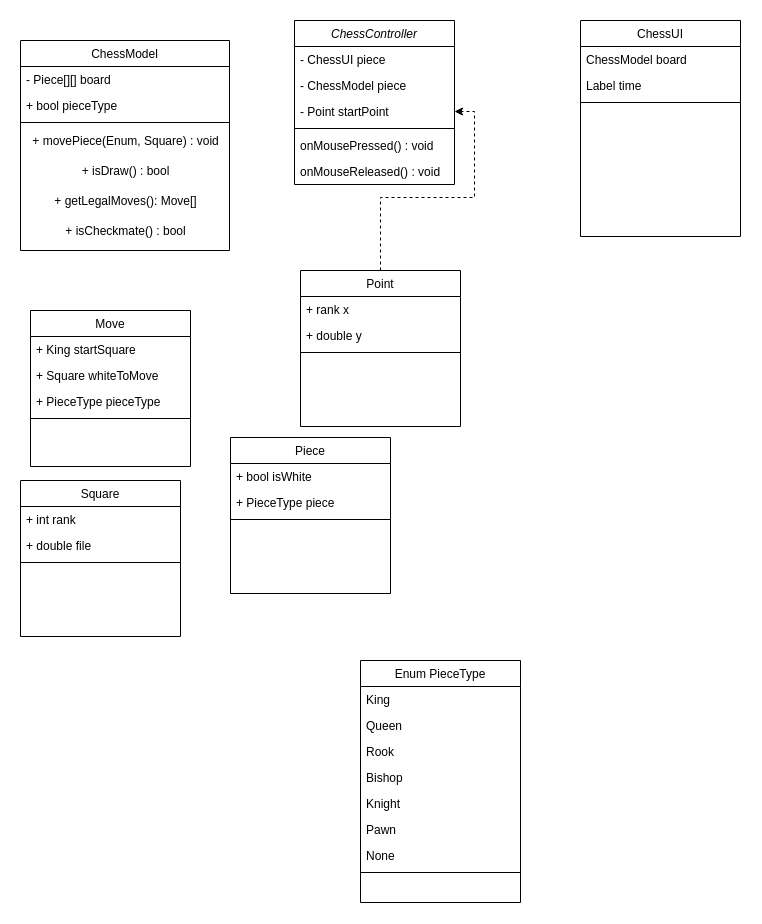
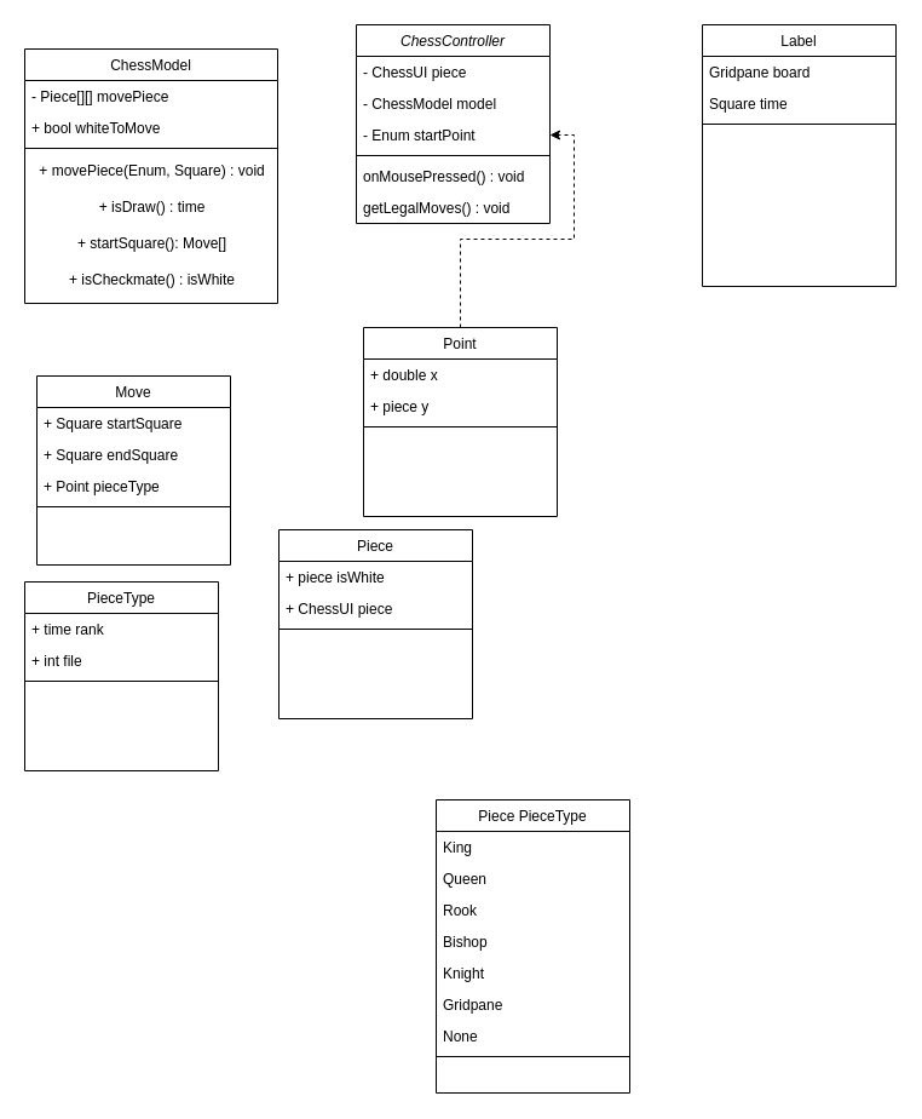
  <mxCell id="0" />
  <mxCell id="1" parent="0" />
  <mxCell id="2" value="ChessController" style="swimlane;fontStyle=2;align=center;verticalAlign=top;childLayout=stackLayout;horizontal=1;startSize=26;horizontalStack=0;resizeParent=1;resizeLast=0;collapsible=1;marginBottom=0;rounded=0;shadow=0;strokeWidth=1;" parent="1" vertex="1"><mxGeometry x="294" y="20" width="160" height="164" as="geometry"><mxRectangle x="230" y="140" width="160" height="26" as="alternateBounds" /></mxGeometry></mxCell>
  <mxCell id="3" value="- ChessUI piece" style="text;align=left;verticalAlign=top;spacingLeft=4;spacingRight=4;overflow=hidden;rotatable=0;points=[[0,0.5],[1,0.5]];portConstraint=eastwest;" parent="2" vertex="1"><mxGeometry y="26" width="160" height="26" as="geometry" /></mxCell>
- <mxCell id="4" value="- ChessModel piece" style="text;align=left;verticalAlign=top;spacingLeft=4;spacingRight=4;overflow=hidden;rotatable=0;points=[[0,0.5],[1,0.5]];portConstraint=eastwest;rounded=0;shadow=0;html=0;" parent="2" vertex="1"><mxGeometry y="52" width="160" height="26" as="geometry" /></mxCell>
- <mxCell id="5" value="- Point startPoint" style="text;align=left;verticalAlign=top;spacingLeft=4;spacingRight=4;overflow=hidden;rotatable=0;points=[[0,0.5],[1,0.5]];portConstraint=eastwest;rounded=0;shadow=0;html=0;" parent="2" vertex="1"><mxGeometry y="78" width="160" height="26" as="geometry" /></mxCell>
+ <mxCell id="4" value="- ChessModel model" style="text;align=left;verticalAlign=top;spacingLeft=4;spacingRight=4;overflow=hidden;rotatable=0;points=[[0,0.5],[1,0.5]];portConstraint=eastwest;rounded=0;shadow=0;html=0;" parent="2" vertex="1"><mxGeometry y="52" width="160" height="26" as="geometry" /></mxCell>
+ <mxCell id="5" value="- Enum startPoint" style="text;align=left;verticalAlign=top;spacingLeft=4;spacingRight=4;overflow=hidden;rotatable=0;points=[[0,0.5],[1,0.5]];portConstraint=eastwest;rounded=0;shadow=0;html=0;" parent="2" vertex="1"><mxGeometry y="78" width="160" height="26" as="geometry" /></mxCell>
  <mxCell id="6" value="" style="line;html=1;strokeWidth=1;align=left;verticalAlign=middle;spacingTop=-1;spacingLeft=3;spacingRight=3;rotatable=0;labelPosition=right;points=[];portConstraint=eastwest;" parent="2" vertex="1"><mxGeometry y="104" width="160" height="8" as="geometry" /></mxCell>
  <mxCell id="7" value="onMousePressed() : void" style="text;align=left;verticalAlign=top;spacingLeft=4;spacingRight=4;overflow=hidden;rotatable=0;points=[[0,0.5],[1,0.5]];portConstraint=eastwest;" parent="2" vertex="1"><mxGeometry y="112" width="160" height="26" as="geometry" /></mxCell>
- <mxCell id="8" value="onMouseReleased() : void" style="text;align=left;verticalAlign=top;spacingLeft=4;spacingRight=4;overflow=hidden;rotatable=0;points=[[0,0.5],[1,0.5]];portConstraint=eastwest;" parent="2" vertex="1"><mxGeometry y="138" width="160" height="26" as="geometry" /></mxCell>
+ <mxCell id="8" value="getLegalMoves() : void" style="text;align=left;verticalAlign=top;spacingLeft=4;spacingRight=4;overflow=hidden;rotatable=0;points=[[0,0.5],[1,0.5]];portConstraint=eastwest;" parent="2" vertex="1"><mxGeometry y="138" width="160" height="26" as="geometry" /></mxCell>
  <mxCell id="9" value="ChessModel" style="swimlane;fontStyle=0;align=center;verticalAlign=top;childLayout=stackLayout;horizontal=1;startSize=26;horizontalStack=0;resizeParent=1;resizeLast=0;collapsible=1;marginBottom=0;rounded=0;shadow=0;strokeWidth=1;" parent="1" vertex="1"><mxGeometry x="20" y="40" width="209" height="210" as="geometry"><mxRectangle x="130" y="380" width="160" height="26" as="alternateBounds" /></mxGeometry></mxCell>
- <mxCell id="10" value="- Piece[][] board" style="text;align=left;verticalAlign=top;spacingLeft=4;spacingRight=4;overflow=hidden;rotatable=0;points=[[0,0.5],[1,0.5]];portConstraint=eastwest;" parent="9" vertex="1"><mxGeometry y="26" width="209" height="26" as="geometry" /></mxCell>
- <mxCell id="11" value="+ bool pieceType" style="text;align=left;verticalAlign=top;spacingLeft=4;spacingRight=4;overflow=hidden;rotatable=0;points=[[0,0.5],[1,0.5]];portConstraint=eastwest;rounded=0;shadow=0;html=0;" parent="9" vertex="1"><mxGeometry y="52" width="209" height="26" as="geometry" /></mxCell>
+ <mxCell id="10" value="- Piece[][] movePiece" style="text;align=left;verticalAlign=top;spacingLeft=4;spacingRight=4;overflow=hidden;rotatable=0;points=[[0,0.5],[1,0.5]];portConstraint=eastwest;" parent="9" vertex="1"><mxGeometry y="26" width="209" height="26" as="geometry" /></mxCell>
+ <mxCell id="11" value="+ bool whiteToMove" style="text;align=left;verticalAlign=top;spacingLeft=4;spacingRight=4;overflow=hidden;rotatable=0;points=[[0,0.5],[1,0.5]];portConstraint=eastwest;rounded=0;shadow=0;html=0;" parent="9" vertex="1"><mxGeometry y="52" width="209" height="26" as="geometry" /></mxCell>
  <mxCell id="12" value="" style="line;html=1;strokeWidth=1;align=left;verticalAlign=middle;spacingTop=-1;spacingLeft=3;spacingRight=3;rotatable=0;labelPosition=right;points=[];portConstraint=eastwest;" parent="9" vertex="1"><mxGeometry y="78" width="209" height="8" as="geometry" /></mxCell>
  <mxCell id="13" value="+ movePiece(Enum, Square) : void" style="text;html=1;align=center;verticalAlign=middle;resizable=0;points=[];autosize=1;strokeColor=none;fillColor=none;" parent="9" vertex="1"><mxGeometry y="86" width="209" height="30" as="geometry" /></mxCell>
- <mxCell id="14" value="+ isDraw() : bool" style="text;html=1;align=center;verticalAlign=middle;resizable=0;points=[];autosize=1;strokeColor=none;fillColor=none;" parent="9" vertex="1"><mxGeometry y="116" width="209" height="30" as="geometry" /></mxCell>
- <mxCell id="15" value="+ getLegalMoves(): Move[]" style="text;html=1;align=center;verticalAlign=middle;resizable=0;points=[];autosize=1;strokeColor=none;fillColor=none;" parent="9" vertex="1"><mxGeometry y="146" width="209" height="30" as="geometry" /></mxCell>
- <mxCell id="16" value="+ isCheckmate() : bool" style="text;html=1;align=center;verticalAlign=middle;resizable=0;points=[];autosize=1;strokeColor=none;fillColor=none;" parent="9" vertex="1"><mxGeometry y="176" width="209" height="30" as="geometry" /></mxCell>
- <mxCell id="17" value="ChessUI" style="swimlane;fontStyle=0;align=center;verticalAlign=top;childLayout=stackLayout;horizontal=1;startSize=26;horizontalStack=0;resizeParent=1;resizeLast=0;collapsible=1;marginBottom=0;rounded=0;shadow=0;strokeWidth=1;" parent="1" vertex="1"><mxGeometry x="580" y="20" width="160" height="216" as="geometry"><mxRectangle x="550" y="140" width="160" height="26" as="alternateBounds" /></mxGeometry></mxCell>
- <mxCell id="18" value="ChessModel board" style="text;align=left;verticalAlign=top;spacingLeft=4;spacingRight=4;overflow=hidden;rotatable=0;points=[[0,0.5],[1,0.5]];portConstraint=eastwest;" parent="17" vertex="1"><mxGeometry y="26" width="160" height="26" as="geometry" /></mxCell>
- <mxCell id="19" value="Label time" style="text;align=left;verticalAlign=top;spacingLeft=4;spacingRight=4;overflow=hidden;rotatable=0;points=[[0,0.5],[1,0.5]];portConstraint=eastwest;" parent="17" vertex="1"><mxGeometry y="52" width="160" height="26" as="geometry" /></mxCell>
+ <mxCell id="14" value="+ isDraw() : time" style="text;html=1;align=center;verticalAlign=middle;resizable=0;points=[];autosize=1;strokeColor=none;fillColor=none;" parent="9" vertex="1"><mxGeometry y="116" width="209" height="30" as="geometry" /></mxCell>
+ <mxCell id="15" value="+ startSquare(): Move[]" style="text;html=1;align=center;verticalAlign=middle;resizable=0;points=[];autosize=1;strokeColor=none;fillColor=none;" parent="9" vertex="1"><mxGeometry y="146" width="209" height="30" as="geometry" /></mxCell>
+ <mxCell id="16" value="+ isCheckmate() : isWhite" style="text;html=1;align=center;verticalAlign=middle;resizable=0;points=[];autosize=1;strokeColor=none;fillColor=none;" parent="9" vertex="1"><mxGeometry y="176" width="209" height="30" as="geometry" /></mxCell>
+ <mxCell id="17" value="Label" style="swimlane;fontStyle=0;align=center;verticalAlign=top;childLayout=stackLayout;horizontal=1;startSize=26;horizontalStack=0;resizeParent=1;resizeLast=0;collapsible=1;marginBottom=0;rounded=0;shadow=0;strokeWidth=1;" parent="1" vertex="1"><mxGeometry x="580" y="20" width="160" height="216" as="geometry"><mxRectangle x="550" y="140" width="160" height="26" as="alternateBounds" /></mxGeometry></mxCell>
+ <mxCell id="18" value="Gridpane board" style="text;align=left;verticalAlign=top;spacingLeft=4;spacingRight=4;overflow=hidden;rotatable=0;points=[[0,0.5],[1,0.5]];portConstraint=eastwest;" parent="17" vertex="1"><mxGeometry y="26" width="160" height="26" as="geometry" /></mxCell>
+ <mxCell id="19" value="Square time" style="text;align=left;verticalAlign=top;spacingLeft=4;spacingRight=4;overflow=hidden;rotatable=0;points=[[0,0.5],[1,0.5]];portConstraint=eastwest;" parent="17" vertex="1"><mxGeometry y="52" width="160" height="26" as="geometry" /></mxCell>
  <mxCell id="20" value="" style="line;html=1;strokeWidth=1;align=left;verticalAlign=middle;spacingTop=-1;spacingLeft=3;spacingRight=3;rotatable=0;labelPosition=right;points=[];portConstraint=eastwest;" parent="17" vertex="1"><mxGeometry y="78" width="160" height="8" as="geometry" /></mxCell>
- <mxCell id="21" value="Enum PieceType" style="swimlane;fontStyle=0;align=center;verticalAlign=top;childLayout=stackLayout;horizontal=1;startSize=26;horizontalStack=0;resizeParent=1;resizeLast=0;collapsible=1;marginBottom=0;rounded=0;shadow=0;strokeWidth=1;" parent="1" vertex="1"><mxGeometry x="360" y="660" width="160" height="242" as="geometry"><mxRectangle x="130" y="380" width="160" height="26" as="alternateBounds" /></mxGeometry></mxCell>
+ <mxCell id="21" value="Piece PieceType" style="swimlane;fontStyle=0;align=center;verticalAlign=top;childLayout=stackLayout;horizontal=1;startSize=26;horizontalStack=0;resizeParent=1;resizeLast=0;collapsible=1;marginBottom=0;rounded=0;shadow=0;strokeWidth=1;" parent="1" vertex="1"><mxGeometry x="360" y="660" width="160" height="242" as="geometry"><mxRectangle x="130" y="380" width="160" height="26" as="alternateBounds" /></mxGeometry></mxCell>
  <mxCell id="22" value="King" style="text;align=left;verticalAlign=top;spacingLeft=4;spacingRight=4;overflow=hidden;rotatable=0;points=[[0,0.5],[1,0.5]];portConstraint=eastwest;" parent="21" vertex="1"><mxGeometry y="26" width="160" height="26" as="geometry" /></mxCell>
  <mxCell id="23" value="Queen" style="text;align=left;verticalAlign=top;spacingLeft=4;spacingRight=4;overflow=hidden;rotatable=0;points=[[0,0.5],[1,0.5]];portConstraint=eastwest;rounded=0;shadow=0;html=0;" parent="21" vertex="1"><mxGeometry y="52" width="160" height="26" as="geometry" /></mxCell>
  <mxCell id="24" value="Rook" style="text;align=left;verticalAlign=top;spacingLeft=4;spacingRight=4;overflow=hidden;rotatable=0;points=[[0,0.5],[1,0.5]];portConstraint=eastwest;rounded=0;shadow=0;html=0;" parent="21" vertex="1"><mxGeometry y="78" width="160" height="26" as="geometry" /></mxCell>
  <mxCell id="25" value="Bishop" style="text;align=left;verticalAlign=top;spacingLeft=4;spacingRight=4;overflow=hidden;rotatable=0;points=[[0,0.5],[1,0.5]];portConstraint=eastwest;rounded=0;shadow=0;html=0;" parent="21" vertex="1"><mxGeometry y="104" width="160" height="26" as="geometry" /></mxCell>
  <mxCell id="26" value="Knight" style="text;align=left;verticalAlign=top;spacingLeft=4;spacingRight=4;overflow=hidden;rotatable=0;points=[[0,0.5],[1,0.5]];portConstraint=eastwest;rounded=0;shadow=0;html=0;" parent="21" vertex="1"><mxGeometry y="130" width="160" height="26" as="geometry" /></mxCell>
- <mxCell id="27" value="Pawn" style="text;align=left;verticalAlign=top;spacingLeft=4;spacingRight=4;overflow=hidden;rotatable=0;points=[[0,0.5],[1,0.5]];portConstraint=eastwest;rounded=0;shadow=0;html=0;" parent="21" vertex="1"><mxGeometry y="156" width="160" height="26" as="geometry" /></mxCell>
+ <mxCell id="27" value="Gridpane" style="text;align=left;verticalAlign=top;spacingLeft=4;spacingRight=4;overflow=hidden;rotatable=0;points=[[0,0.5],[1,0.5]];portConstraint=eastwest;rounded=0;shadow=0;html=0;" parent="21" vertex="1"><mxGeometry y="156" width="160" height="26" as="geometry" /></mxCell>
  <mxCell id="28" value="None" style="text;align=left;verticalAlign=top;spacingLeft=4;spacingRight=4;overflow=hidden;rotatable=0;points=[[0,0.5],[1,0.5]];portConstraint=eastwest;rounded=0;shadow=0;html=0;" parent="21" vertex="1"><mxGeometry y="182" width="160" height="26" as="geometry" /></mxCell>
  <mxCell id="29" value="" style="line;html=1;strokeWidth=1;align=left;verticalAlign=middle;spacingTop=-1;spacingLeft=3;spacingRight=3;rotatable=0;labelPosition=right;points=[];portConstraint=eastwest;" parent="21" vertex="1"><mxGeometry y="208" width="160" height="8" as="geometry" /></mxCell>
  <mxCell id="30" value="Piece" style="swimlane;fontStyle=0;align=center;verticalAlign=top;childLayout=stackLayout;horizontal=1;startSize=26;horizontalStack=0;resizeParent=1;resizeLast=0;collapsible=1;marginBottom=0;rounded=0;shadow=0;strokeWidth=1;" parent="1" vertex="1"><mxGeometry x="230" y="437" width="160" height="156" as="geometry"><mxRectangle x="130" y="380" width="160" height="26" as="alternateBounds" /></mxGeometry></mxCell>
- <mxCell id="31" value="+ bool isWhite" style="text;align=left;verticalAlign=top;spacingLeft=4;spacingRight=4;overflow=hidden;rotatable=0;points=[[0,0.5],[1,0.5]];portConstraint=eastwest;" parent="30" vertex="1"><mxGeometry y="26" width="160" height="26" as="geometry" /></mxCell>
- <mxCell id="32" value="+ PieceType piece" style="text;align=left;verticalAlign=top;spacingLeft=4;spacingRight=4;overflow=hidden;rotatable=0;points=[[0,0.5],[1,0.5]];portConstraint=eastwest;rounded=0;shadow=0;html=0;" parent="30" vertex="1"><mxGeometry y="52" width="160" height="26" as="geometry" /></mxCell>
+ <mxCell id="31" value="+ piece isWhite" style="text;align=left;verticalAlign=top;spacingLeft=4;spacingRight=4;overflow=hidden;rotatable=0;points=[[0,0.5],[1,0.5]];portConstraint=eastwest;" parent="30" vertex="1"><mxGeometry y="26" width="160" height="26" as="geometry" /></mxCell>
+ <mxCell id="32" value="+ ChessUI piece" style="text;align=left;verticalAlign=top;spacingLeft=4;spacingRight=4;overflow=hidden;rotatable=0;points=[[0,0.5],[1,0.5]];portConstraint=eastwest;rounded=0;shadow=0;html=0;" parent="30" vertex="1"><mxGeometry y="52" width="160" height="26" as="geometry" /></mxCell>
  <mxCell id="33" value="" style="line;html=1;strokeWidth=1;align=left;verticalAlign=middle;spacingTop=-1;spacingLeft=3;spacingRight=3;rotatable=0;labelPosition=right;points=[];portConstraint=eastwest;" parent="30" vertex="1"><mxGeometry y="78" width="160" height="8" as="geometry" /></mxCell>
- <mxCell id="34" value="Square" style="swimlane;fontStyle=0;align=center;verticalAlign=top;childLayout=stackLayout;horizontal=1;startSize=26;horizontalStack=0;resizeParent=1;resizeLast=0;collapsible=1;marginBottom=0;rounded=0;shadow=0;strokeWidth=1;" parent="1" vertex="1"><mxGeometry x="20" y="480" width="160" height="156" as="geometry"><mxRectangle x="130" y="380" width="160" height="26" as="alternateBounds" /></mxGeometry></mxCell>
- <mxCell id="35" value="+ int rank" style="text;align=left;verticalAlign=top;spacingLeft=4;spacingRight=4;overflow=hidden;rotatable=0;points=[[0,0.5],[1,0.5]];portConstraint=eastwest;" parent="34" vertex="1"><mxGeometry y="26" width="160" height="26" as="geometry" /></mxCell>
- <mxCell id="36" value="+ double file" style="text;align=left;verticalAlign=top;spacingLeft=4;spacingRight=4;overflow=hidden;rotatable=0;points=[[0,0.5],[1,0.5]];portConstraint=eastwest;rounded=0;shadow=0;html=0;" parent="34" vertex="1"><mxGeometry y="52" width="160" height="26" as="geometry" /></mxCell>
+ <mxCell id="34" value="PieceType" style="swimlane;fontStyle=0;align=center;verticalAlign=top;childLayout=stackLayout;horizontal=1;startSize=26;horizontalStack=0;resizeParent=1;resizeLast=0;collapsible=1;marginBottom=0;rounded=0;shadow=0;strokeWidth=1;" parent="1" vertex="1"><mxGeometry x="20" y="480" width="160" height="156" as="geometry"><mxRectangle x="130" y="380" width="160" height="26" as="alternateBounds" /></mxGeometry></mxCell>
+ <mxCell id="35" value="+ time rank" style="text;align=left;verticalAlign=top;spacingLeft=4;spacingRight=4;overflow=hidden;rotatable=0;points=[[0,0.5],[1,0.5]];portConstraint=eastwest;" parent="34" vertex="1"><mxGeometry y="26" width="160" height="26" as="geometry" /></mxCell>
+ <mxCell id="36" value="+ int file" style="text;align=left;verticalAlign=top;spacingLeft=4;spacingRight=4;overflow=hidden;rotatable=0;points=[[0,0.5],[1,0.5]];portConstraint=eastwest;rounded=0;shadow=0;html=0;" parent="34" vertex="1"><mxGeometry y="52" width="160" height="26" as="geometry" /></mxCell>
  <mxCell id="37" value="" style="line;html=1;strokeWidth=1;align=left;verticalAlign=middle;spacingTop=-1;spacingLeft=3;spacingRight=3;rotatable=0;labelPosition=right;points=[];portConstraint=eastwest;" parent="34" vertex="1"><mxGeometry y="78" width="160" height="8" as="geometry" /></mxCell>
  <mxCell id="38" style="edgeStyle=orthogonalEdgeStyle;rounded=0;orthogonalLoop=1;jettySize=auto;html=1;dashed=1;" parent="1" source="39" target="5" edge="1"><mxGeometry relative="1" as="geometry" /></mxCell>
  <mxCell id="39" value="Point" style="swimlane;fontStyle=0;align=center;verticalAlign=top;childLayout=stackLayout;horizontal=1;startSize=26;horizontalStack=0;resizeParent=1;resizeLast=0;collapsible=1;marginBottom=0;rounded=0;shadow=0;strokeWidth=1;" parent="1" vertex="1"><mxGeometry x="300" y="270" width="160" height="156" as="geometry"><mxRectangle x="130" y="380" width="160" height="26" as="alternateBounds" /></mxGeometry></mxCell>
- <mxCell id="40" value="+ rank x" style="text;align=left;verticalAlign=top;spacingLeft=4;spacingRight=4;overflow=hidden;rotatable=0;points=[[0,0.5],[1,0.5]];portConstraint=eastwest;" parent="39" vertex="1"><mxGeometry y="26" width="160" height="26" as="geometry" /></mxCell>
- <mxCell id="41" value="+ double y" style="text;align=left;verticalAlign=top;spacingLeft=4;spacingRight=4;overflow=hidden;rotatable=0;points=[[0,0.5],[1,0.5]];portConstraint=eastwest;rounded=0;shadow=0;html=0;" parent="39" vertex="1"><mxGeometry y="52" width="160" height="26" as="geometry" /></mxCell>
+ <mxCell id="40" value="+ double x" style="text;align=left;verticalAlign=top;spacingLeft=4;spacingRight=4;overflow=hidden;rotatable=0;points=[[0,0.5],[1,0.5]];portConstraint=eastwest;" parent="39" vertex="1"><mxGeometry y="26" width="160" height="26" as="geometry" /></mxCell>
+ <mxCell id="41" value="+ piece y" style="text;align=left;verticalAlign=top;spacingLeft=4;spacingRight=4;overflow=hidden;rotatable=0;points=[[0,0.5],[1,0.5]];portConstraint=eastwest;rounded=0;shadow=0;html=0;" parent="39" vertex="1"><mxGeometry y="52" width="160" height="26" as="geometry" /></mxCell>
  <mxCell id="42" value="" style="line;html=1;strokeWidth=1;align=left;verticalAlign=middle;spacingTop=-1;spacingLeft=3;spacingRight=3;rotatable=0;labelPosition=right;points=[];portConstraint=eastwest;" parent="39" vertex="1"><mxGeometry y="78" width="160" height="8" as="geometry" /></mxCell>
  <mxCell id="43" value="Move" style="swimlane;fontStyle=0;align=center;verticalAlign=top;childLayout=stackLayout;horizontal=1;startSize=26;horizontalStack=0;resizeParent=1;resizeLast=0;collapsible=1;marginBottom=0;rounded=0;shadow=0;strokeWidth=1;" parent="1" vertex="1"><mxGeometry x="30" y="310" width="160" height="156" as="geometry"><mxRectangle x="130" y="380" width="160" height="26" as="alternateBounds" /></mxGeometry></mxCell>
- <mxCell id="44" value="+ King startSquare" style="text;align=left;verticalAlign=top;spacingLeft=4;spacingRight=4;overflow=hidden;rotatable=0;points=[[0,0.5],[1,0.5]];portConstraint=eastwest;" parent="43" vertex="1"><mxGeometry y="26" width="160" height="26" as="geometry" /></mxCell>
- <mxCell id="45" value="+ Square whiteToMove" style="text;align=left;verticalAlign=top;spacingLeft=4;spacingRight=4;overflow=hidden;rotatable=0;points=[[0,0.5],[1,0.5]];portConstraint=eastwest;rounded=0;shadow=0;html=0;" parent="43" vertex="1"><mxGeometry y="52" width="160" height="26" as="geometry" /></mxCell>
- <mxCell id="46" value="+ PieceType pieceType" style="text;align=left;verticalAlign=top;spacingLeft=4;spacingRight=4;overflow=hidden;rotatable=0;points=[[0,0.5],[1,0.5]];portConstraint=eastwest;rounded=0;shadow=0;html=0;" vertex="1" parent="43"><mxGeometry y="78" width="160" height="26" as="geometry" /></mxCell>
+ <mxCell id="44" value="+ Square startSquare" style="text;align=left;verticalAlign=top;spacingLeft=4;spacingRight=4;overflow=hidden;rotatable=0;points=[[0,0.5],[1,0.5]];portConstraint=eastwest;" parent="43" vertex="1"><mxGeometry y="26" width="160" height="26" as="geometry" /></mxCell>
+ <mxCell id="45" value="+ Square endSquare" style="text;align=left;verticalAlign=top;spacingLeft=4;spacingRight=4;overflow=hidden;rotatable=0;points=[[0,0.5],[1,0.5]];portConstraint=eastwest;rounded=0;shadow=0;html=0;" parent="43" vertex="1"><mxGeometry y="52" width="160" height="26" as="geometry" /></mxCell>
+ <mxCell id="46" value="+ Point pieceType" style="text;align=left;verticalAlign=top;spacingLeft=4;spacingRight=4;overflow=hidden;rotatable=0;points=[[0,0.5],[1,0.5]];portConstraint=eastwest;rounded=0;shadow=0;html=0;" vertex="1" parent="43"><mxGeometry y="78" width="160" height="26" as="geometry" /></mxCell>
  <mxCell id="47" value="" style="line;html=1;strokeWidth=1;align=left;verticalAlign=middle;spacingTop=-1;spacingLeft=3;spacingRight=3;rotatable=0;labelPosition=right;points=[];portConstraint=eastwest;" parent="43" vertex="1"><mxGeometry y="104" width="160" height="8" as="geometry" /></mxCell>
